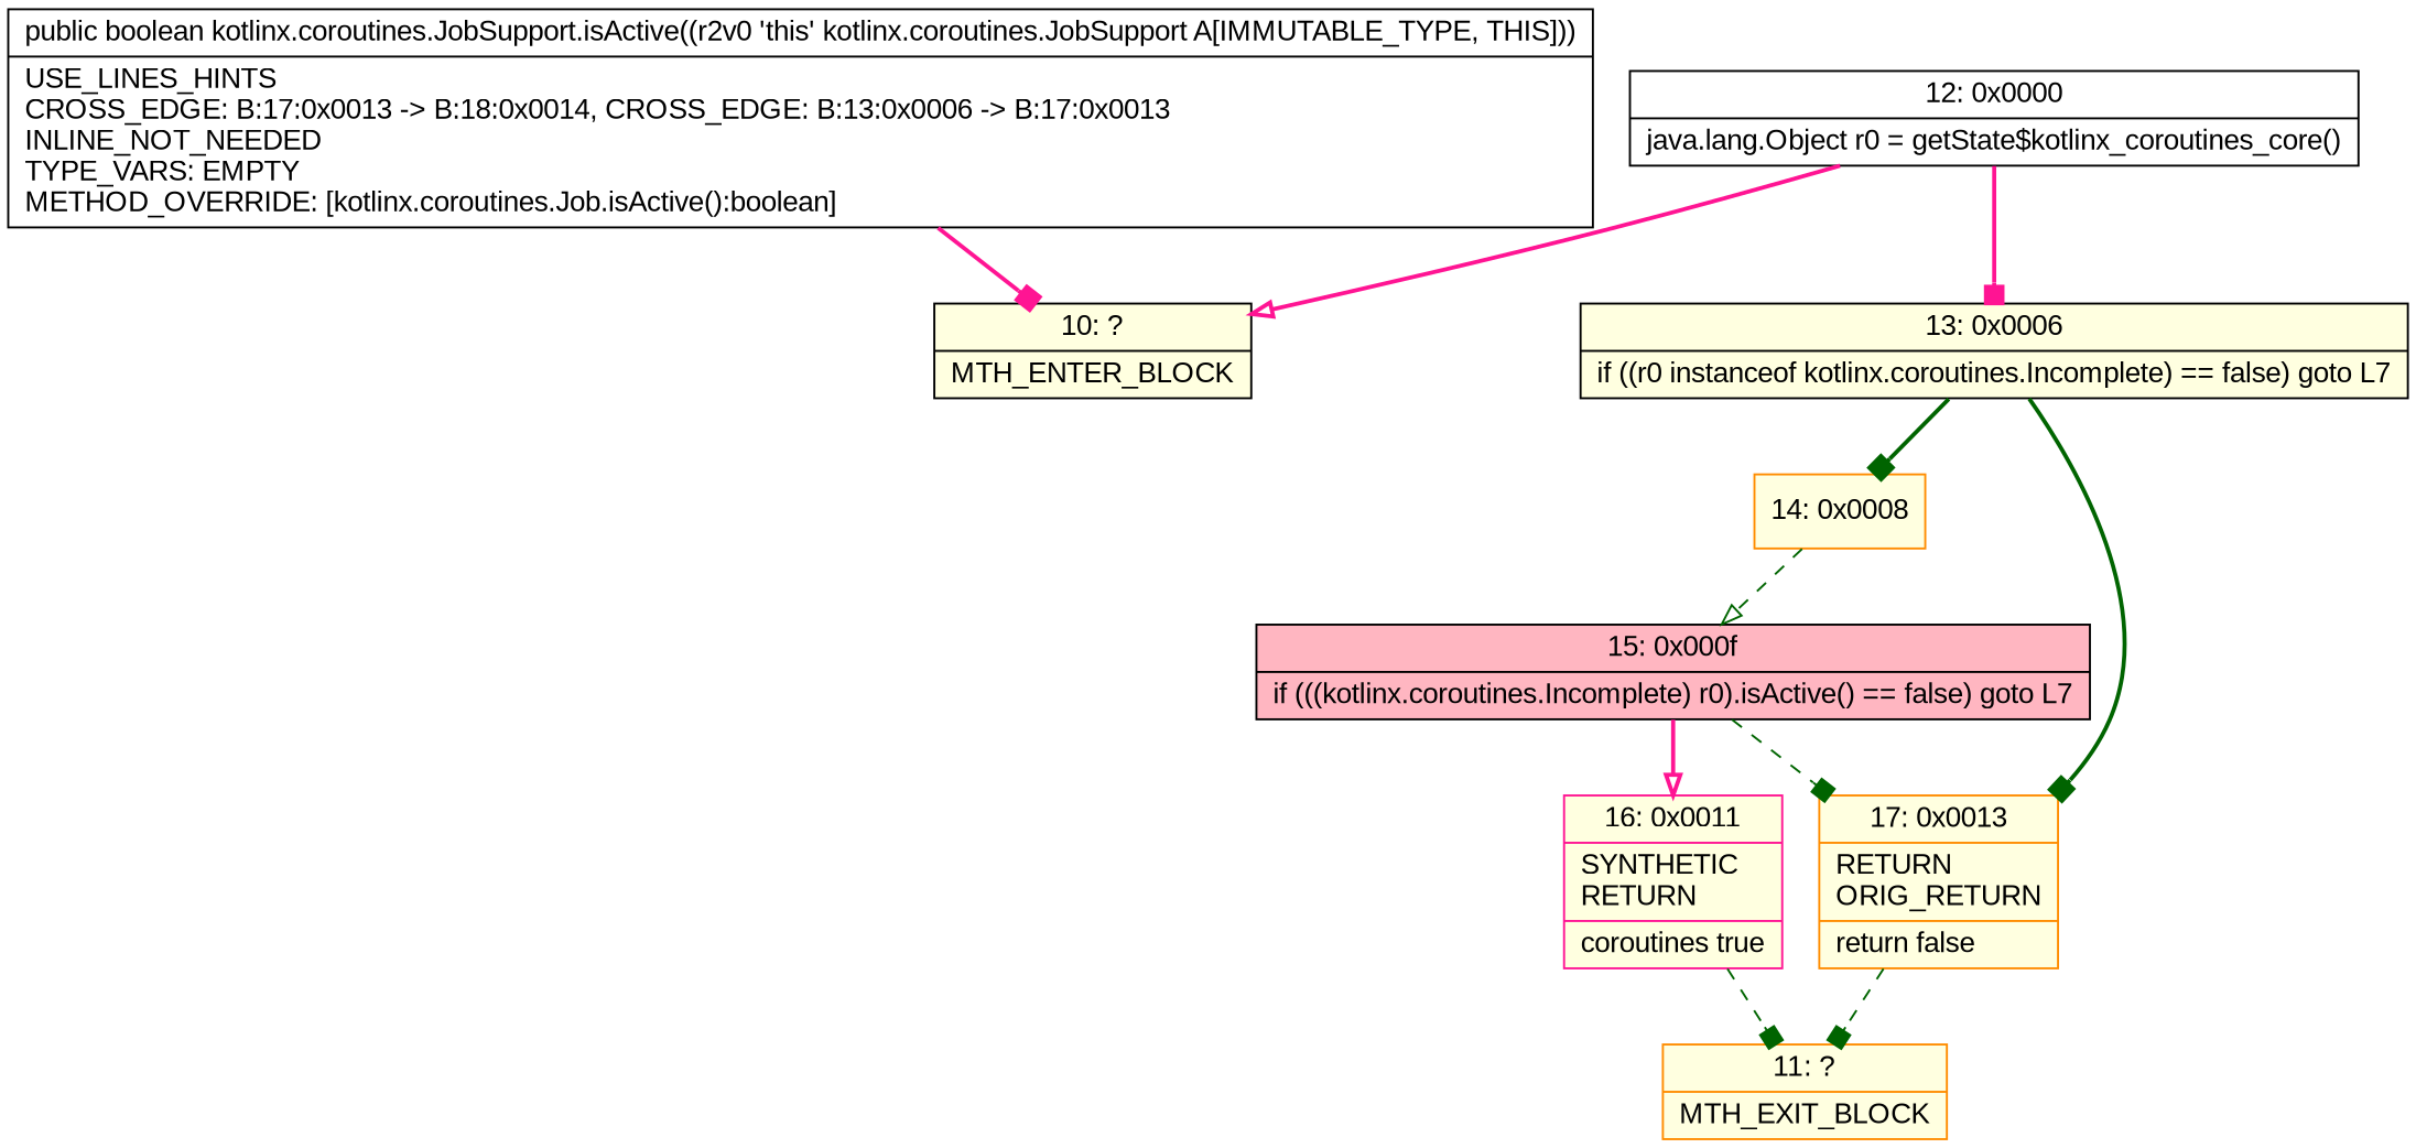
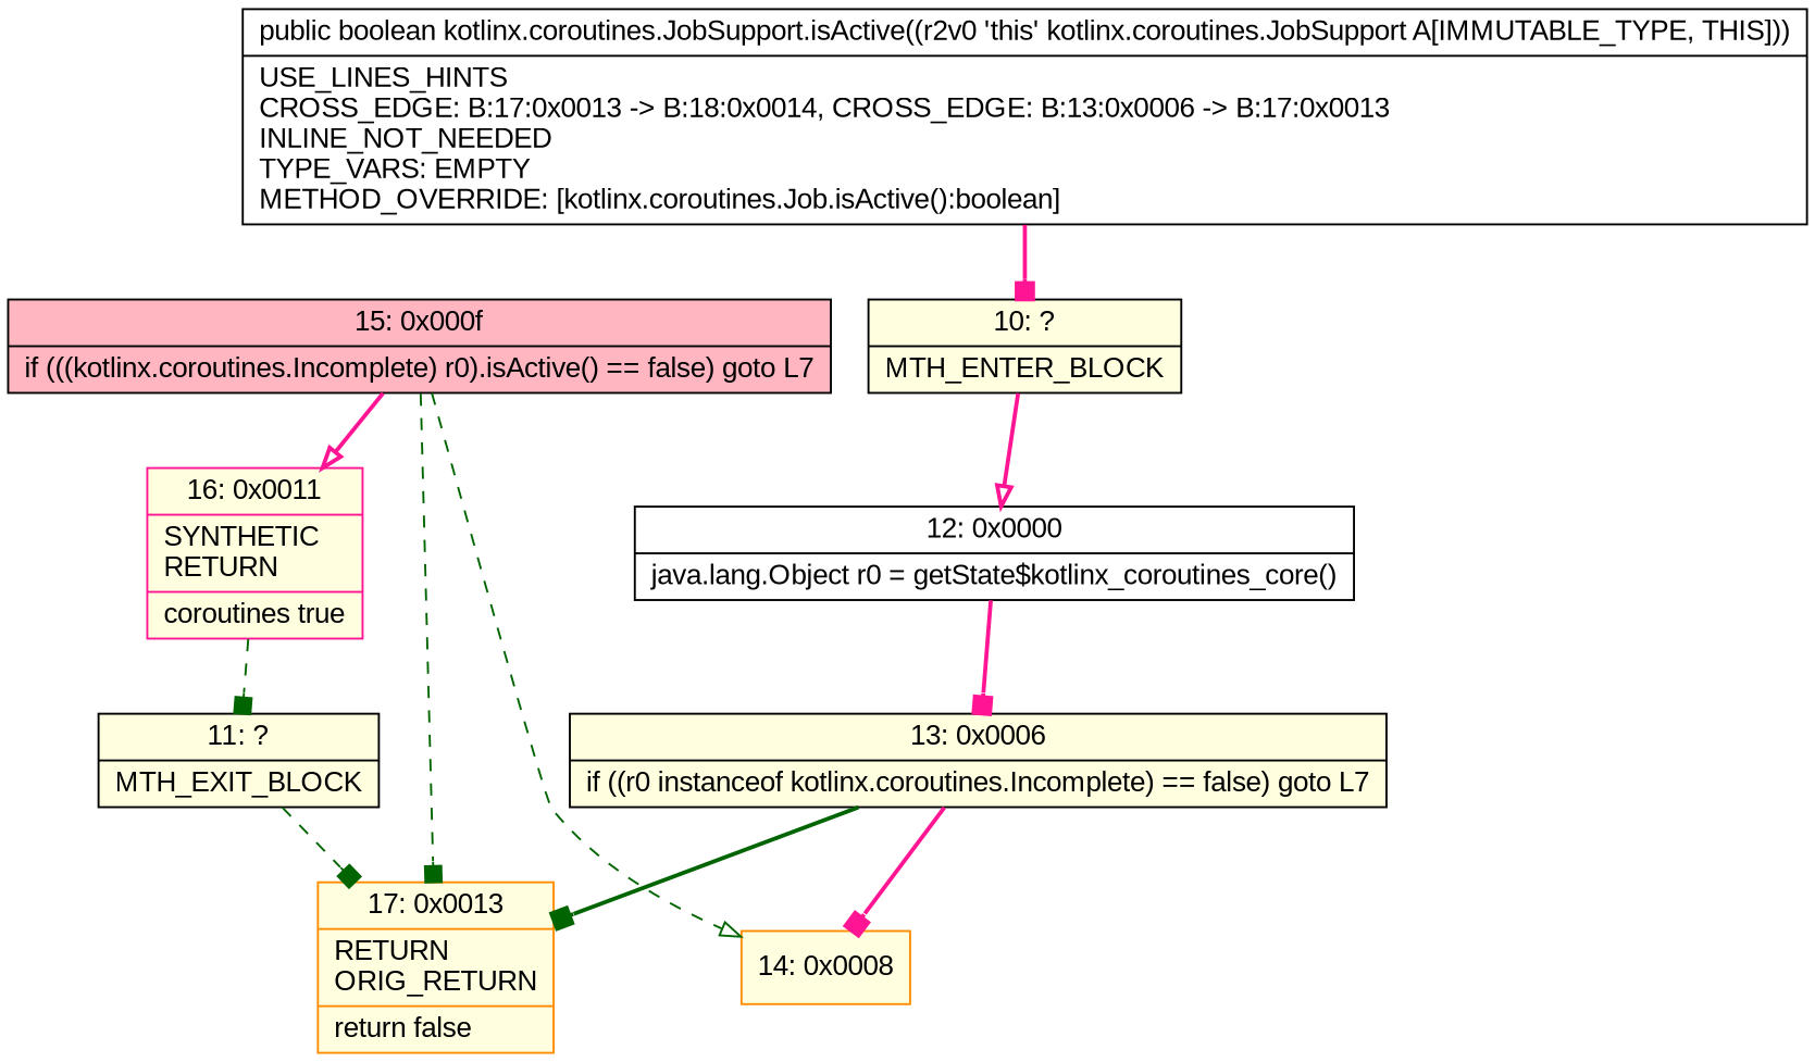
  digraph {
    fontname="Liberation Sans"
    node [color=black fillcolor=lightyellow fontname="Liberation Sans" shape=record style=filled]
    edge [arrowhead=box color=deeppink fontname="Liberation Sans" style=bold]
    n1 [label="{10\:\ ?|MTH_ENTER_BLOCK\l}"]
    n2 [fillcolor=white label="{12\:\ 0x0000|java.lang.Object r0 = getState$kotlinx_coroutines_core()\l}"]
    n3 [label="{13\:\ 0x0006|if ((r0 instanceof kotlinx.coroutines.Incomplete) == false) goto L7\l}"]
    n4 [color=darkorange label="{14\:\ 0x0008}"]
    n5 [color=darkorange label="{17\:\ 0x0013|RETURN\lORIG_RETURN\l|return false\l}"]
    n6 [fillcolor=lightpink label="{15\:\ 0x000f|if (((kotlinx.coroutines.Incomplete) r0).isActive() == false) goto L7\l}"]
-   n7 [color=darkorange label="{11\:\ ?|MTH_EXIT_BLOCK\l}"]
+   n7 [label="{11\:\ ?|MTH_EXIT_BLOCK\l}"]
    n8 [color=deeppink label="{16\:\ 0x0011|SYNTHETIC\lRETURN\l|coroutines true\l}"]
    n9 [fillcolor=white label="{public boolean kotlinx.coroutines.JobSupport.isActive((r2v0 'this' kotlinx.coroutines.JobSupport A[IMMUTABLE_TYPE, THIS]))  | USE_LINES_HINTS\lCROSS_EDGE: B:17:0x0013 \-\> B:18:0x0014, CROSS_EDGE: B:13:0x0006 \-\> B:17:0x0013\lINLINE_NOT_NEEDED\lTYPE_VARS: EMPTY\lMETHOD_OVERRIDE: [kotlinx.coroutines.Job.isActive():boolean]\l}"]
-   n2 -> n1 [arrowhead=onormal]
+   n1 -> n2 [arrowhead=onormal]
    n2 -> n3
-   n3 -> n4 [color=darkgreen]
+   n3 -> n4
    n3 -> n5 [color=darkgreen]
-   n4 -> n6 [arrowhead=onormal color=darkgreen style=dashed]
-   n5 -> n7 [color=darkgreen style=dashed]
+   n6 -> n4 [arrowhead=onormal color=darkgreen style=dashed]
+   n7 -> n5 [color=darkgreen style=dashed]
    n6 -> n5 [color=darkgreen style=dashed]
    n6 -> n8 [arrowhead=onormal]
    n8 -> n7 [color=darkgreen style=dashed]
    n9 -> n1
  }
